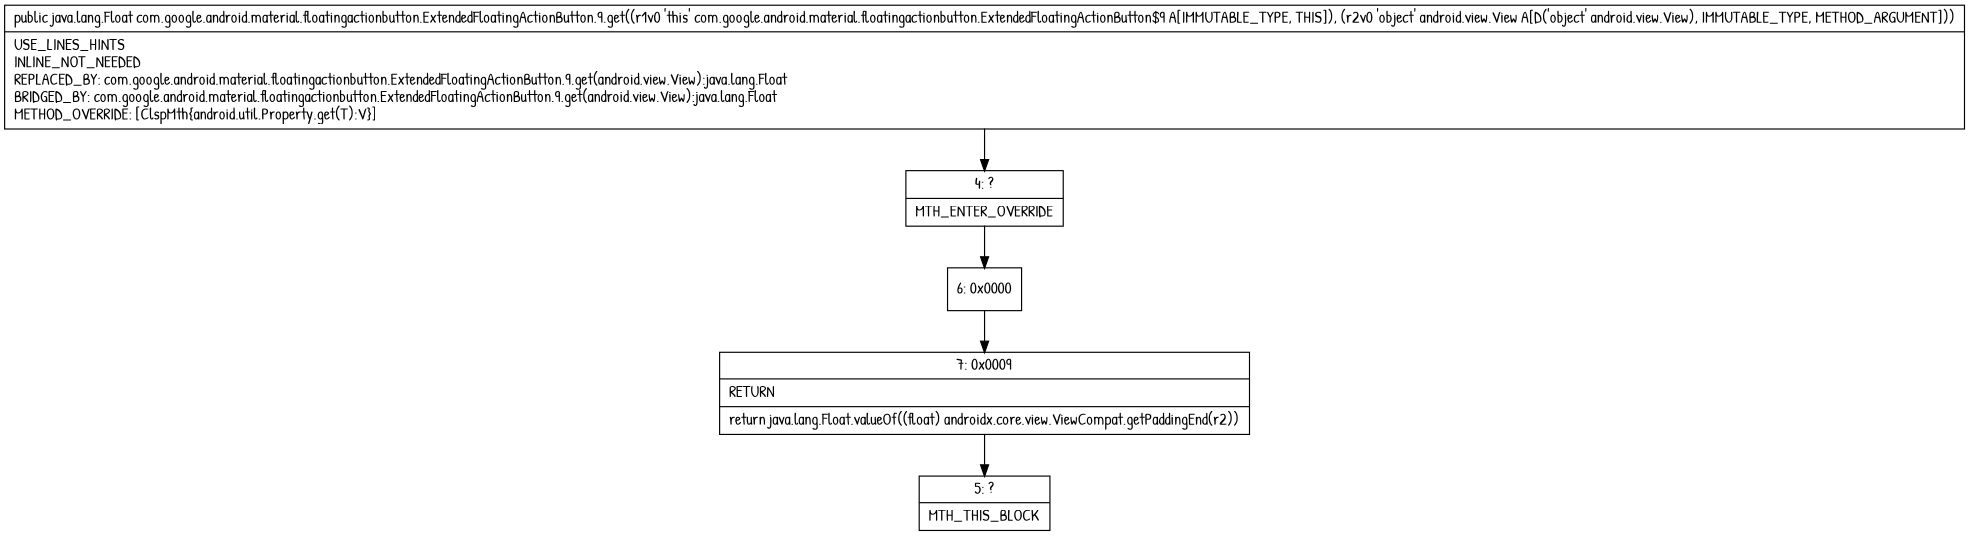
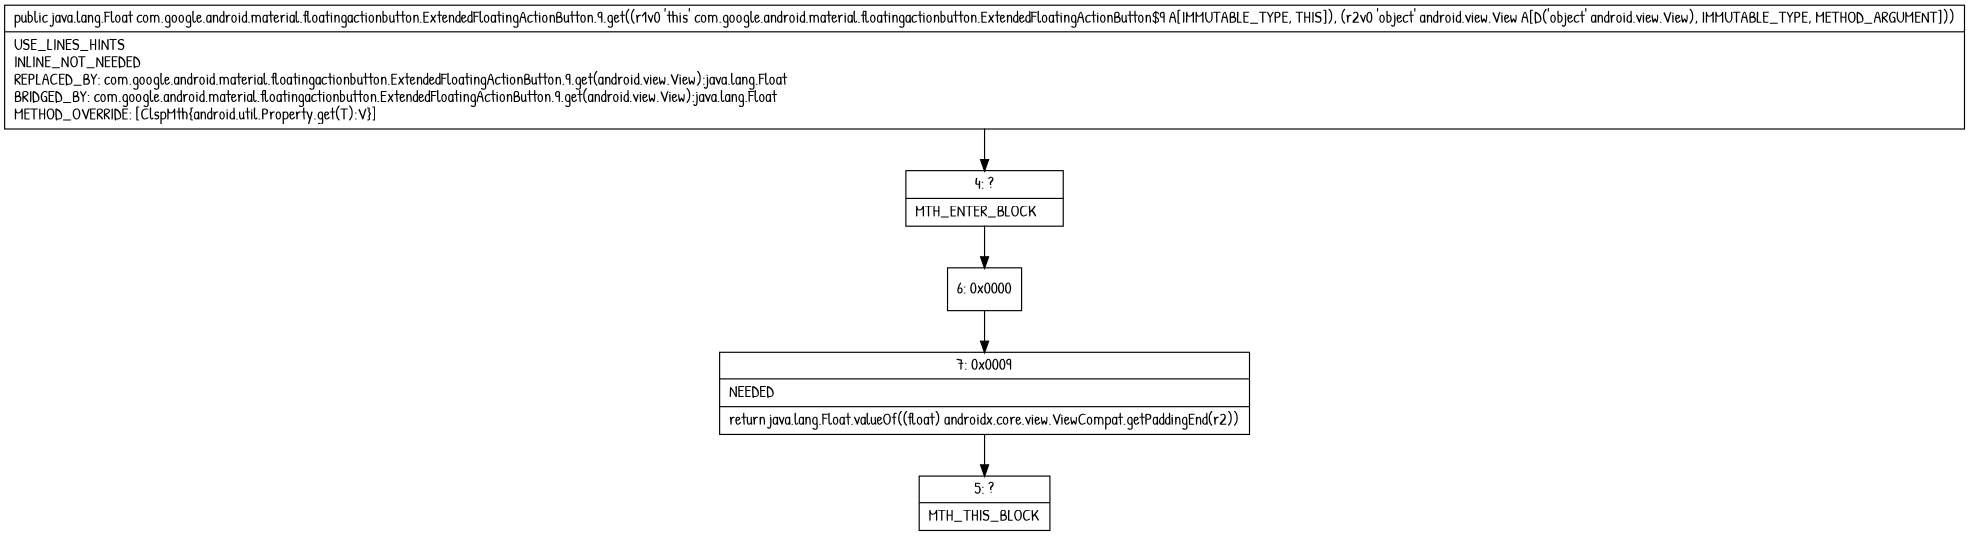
  digraph {
    fontname="Patrick Hand"
    node [fontname="Patrick Hand" shape=record]
    edge [fontname="Patrick Hand"]
-   n1 [label="{4\:\ ?|MTH_ENTER_OVERRIDE\l}"]
+   n1 [label="{4\:\ ?|MTH_ENTER_BLOCK\l}"]
    n2 [label="{6\:\ 0x0000}"]
-   n3 [label="{7\:\ 0x0009|RETURN\l|return java.lang.Float.valueOf((float) androidx.core.view.ViewCompat.getPaddingEnd(r2))\l}"]
+   n3 [label="{7\:\ 0x0009|NEEDED\l|return java.lang.Float.valueOf((float) androidx.core.view.ViewCompat.getPaddingEnd(r2))\l}"]
    n4 [label="{5\:\ ?|MTH_THIS_BLOCK\l}"]
    n5 [label="{public java.lang.Float com.google.android.material.floatingactionbutton.ExtendedFloatingActionButton.9.get((r1v0 'this' com.google.android.material.floatingactionbutton.ExtendedFloatingActionButton$9 A[IMMUTABLE_TYPE, THIS]), (r2v0 'object' android.view.View A[D('object' android.view.View), IMMUTABLE_TYPE, METHOD_ARGUMENT]))  | USE_LINES_HINTS\lINLINE_NOT_NEEDED\lREPLACED_BY: com.google.android.material.floatingactionbutton.ExtendedFloatingActionButton.9.get(android.view.View):java.lang.Float\lBRIDGED_BY: com.google.android.material.floatingactionbutton.ExtendedFloatingActionButton.9.get(android.view.View):java.lang.Float\lMETHOD_OVERRIDE: [ClspMth\{android.util.Property.get(T):V\}]\l}"]
    n1 -> n2
    n2 -> n3
    n3 -> n4
    n5 -> n1
  }
